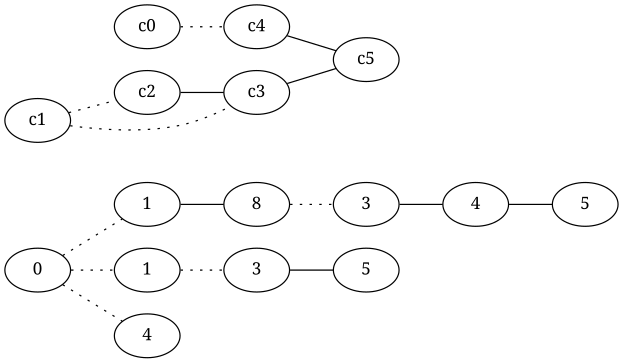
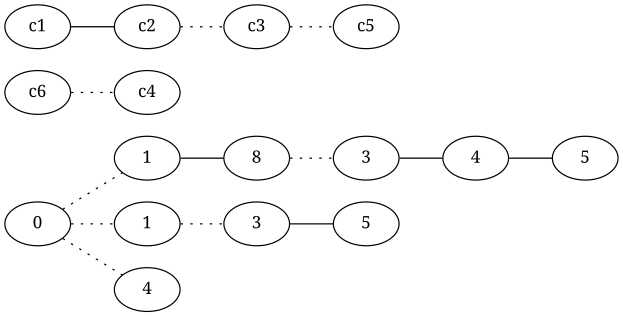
  graph {
    fontname="Noto Serif"
    rankdir=LR
    node [fontname="Noto Serif"]
    edge [fontname="Noto Serif" style=dotted]
    n1 [label=0]
    n2 [label=1]
    n3 [label=1]
    n4 [label=4]
    n5 [label=8]
    n6 [label=3]
    n7 [label=3]
    n8 [label=4]
    n9 [label=5]
    n10 [label=5]
-   c0
+   c0 [label=c6]
    c4
    c1
    c2
    c3
    c5
    n1 -- n2
    n1 -- n3
    n1 -- n4
    n2 -- n5 [style=""]
    n3 -- n6
    n5 -- n7
    n6 -- n10 [style=""]
    n7 -- n8 [style=""]
    n8 -- n9 [style=""]
    c0 -- c4
-   c4 -- c5 [style=""]
-   c1 -- c2
-   c1 -- c3
-   c2 -- c3 [style=solid]
-   c3 -- c5 [style=""]
+   c1 -- c2 [style=""]
+   c2 -- c3
+   c3 -- c5
  }
